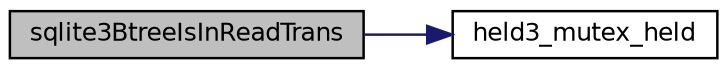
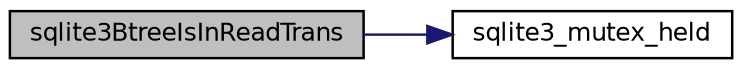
  digraph {
    rankdir=LR
    fontname="DejaVu Sans"
    node [color=black fontname="DejaVu Sans" fontsize=10 shape=record style=filled]
    n1 [fillcolor=grey75 fontcolor=black height=0.2 label=sqlite3BtreeIsInReadTrans width=0.4]
-   n2 [fillcolor=white height=0.2 label=held3_mutex_held width=0.4]
+   n2 [fillcolor=white height=0.2 label=sqlite3_mutex_held width=0.4]
    n1 -> n2 [color=midnightblue fontname="DejaVu Sans" fontsize=10 labelfontname=FreeSans labelfontsize=10 style=solid]
  }
